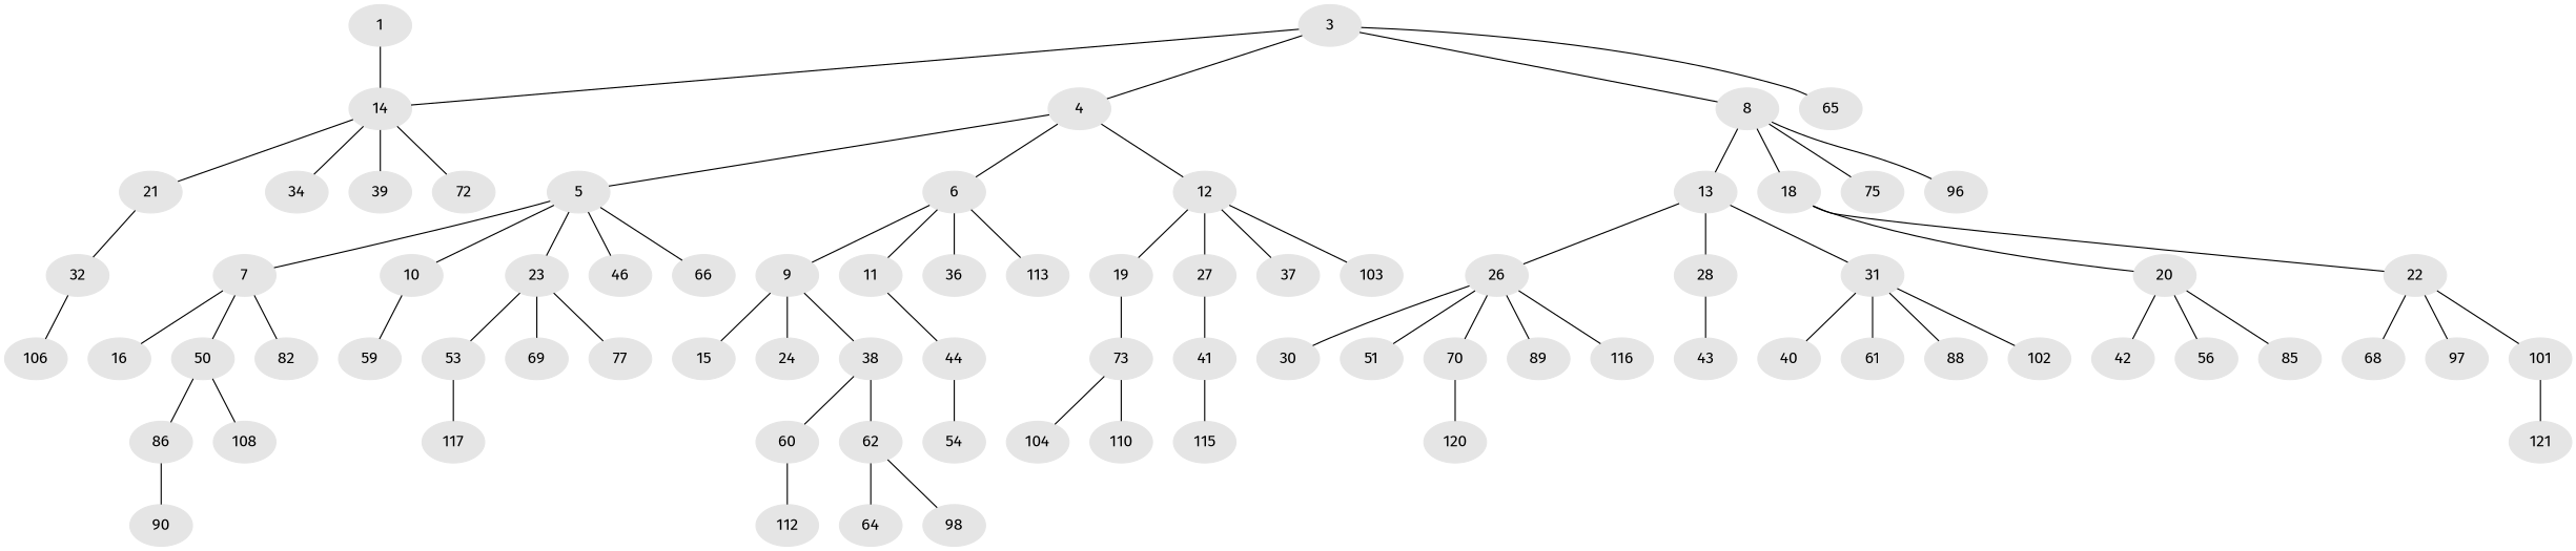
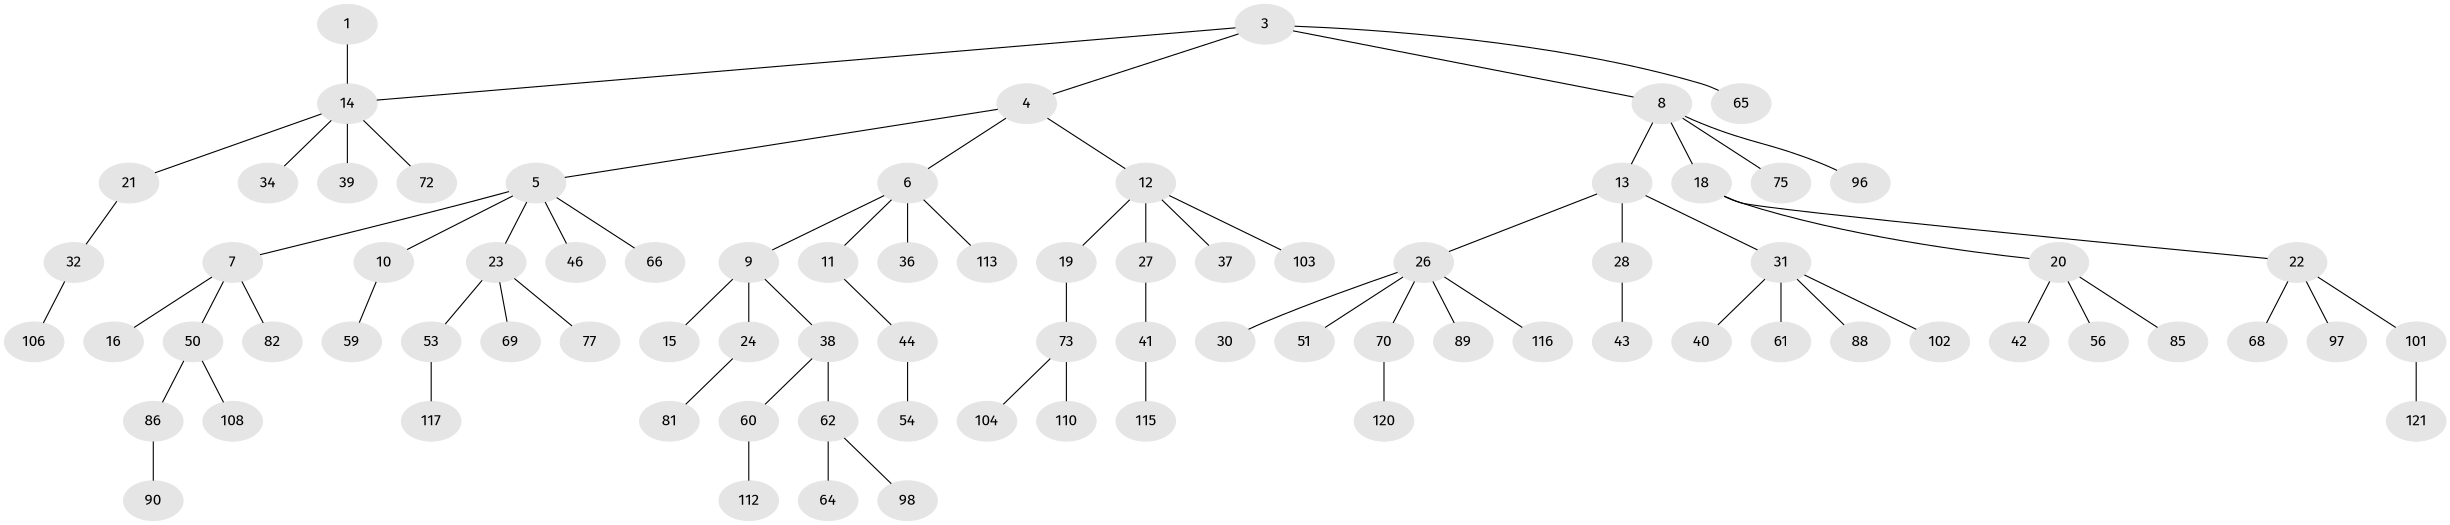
  graph {
    fontname="Fira Sans"
    node [color=gray90 fontname="Fira Sans" style=filled]
    edge [fontname="Fira Sans"]
    1 [super="+2"]
    14 [super="+122"]
    3 [super="+92"]
    4
    8 [super="+52"]
    65
    5 [super="+48"]
    6 [super="+67"]
    12 [super="+35"]
    13 [super="+25"]
    18 [super="+95"]
    75 [super="+76"]
    96
    21
    34
    39
    72
    7 [super="+71"]
    10
    23 [super="+57"]
    46
    66
    9
    11
    36 [super="+63"]
    113
    19 [super="+80"]
    27
    37
    103
    16
    50 [super="+100"]
    82 [super="+105"]
    59
    53
    69
    77
    15 [super="+111"]
    24 [super="+49"]
    38 [super="+45"]
    44 [super="+79"]
    86
    108
    26 [super="+83"]
    28 [super="+58"]
    31 [super="+55"]
    20 [super="+29"]
    22 [super="+78"]
+   81
    60
    62 [super="+109"]
    54
    73 [super="+91"]
    41 [super="+84"]
    30 [super="+33"]
    51
    70 [super="+87"]
    89 [super="+119"]
    116
    43 [super="+74"]
    40 [super="+94"]
    61
    88 [super="+99"]
    102
    32 [super="+47"]
    42
    56
    85 [super="+107"]
    68 [super="+93"]
    97
    101
    104
    110
    106 [super="+114"]
    121
    117
    120
    115
    112
    64 [super="+123"]
    98
    90 [super="+118"]
    1 -- 14
    14 -- 21
    14 -- 34
    14 -- 39
    14 -- 72
    3 -- 14
    3 -- 4
    3 -- 8
    3 -- 65
    4 -- 5
    4 -- 6
    4 -- 12
    8 -- 13
    8 -- 18
    8 -- 75
    8 -- 96
    5 -- 7
    5 -- 10
    5 -- 23
    5 -- 46
    5 -- 66
    6 -- 9
    6 -- 11
    6 -- 36
    6 -- 113
    12 -- 19
    12 -- 27
    12 -- 37
    12 -- 103
    13 -- 26
    13 -- 28
    13 -- 31
    18 -- 20
    18 -- 22
    21 -- 32
    7 -- 16
    7 -- 50
    7 -- 82
    10 -- 59
    23 -- 53
    23 -- 69
    23 -- 77
    9 -- 15
    9 -- 24
    9 -- 38
    11 -- 44
    19 -- 73
    27 -- 41
    50 -- 86
    50 -- 108
    53 -- 117
+   24 -- 81
    38 -- 60
    38 -- 62
    44 -- 54
    86 -- 90
    26 -- 30
    26 -- 51
    26 -- 70
    26 -- 89
    26 -- 116
    28 -- 43
    31 -- 40
    31 -- 61
    31 -- 88
    31 -- 102
    20 -- 42
    20 -- 56
    20 -- 85
    22 -- 68
    22 -- 97
    22 -- 101
    60 -- 112
    62 -- 64
    62 -- 98
    73 -- 104
    73 -- 110
    41 -- 115
    70 -- 120
    32 -- 106
    101 -- 121
  }
